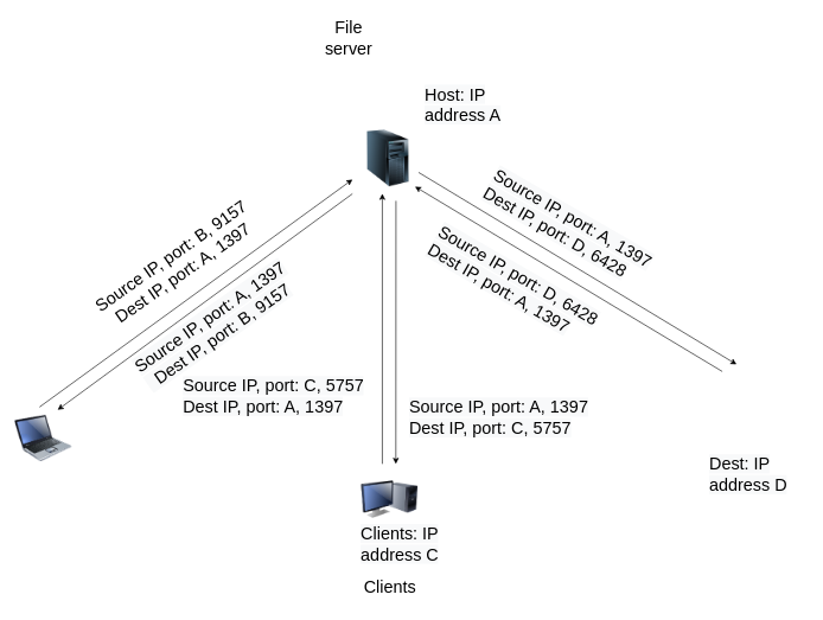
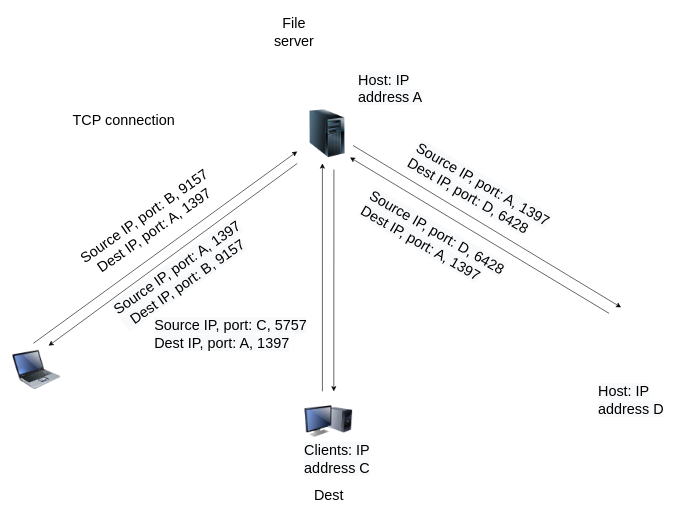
  <mxCell id="0" />
  <mxCell id="1" parent="0" />
  <mxCell id="2" value="" style="image;html=1;image=img/lib/clip_art/computers/Server_Tower_128x128.png" parent="1" vertex="1"><mxGeometry x="505" y="182" width="80" height="80" as="geometry" /></mxCell>
  <mxCell id="3" value="" style="image;html=1;image=img/lib/clip_art/computers/Laptop_128x128.png" parent="1" vertex="1"><mxGeometry x="20.5" y="576" width="80" height="80" as="geometry" /></mxCell>
  <mxCell id="4" value="&lt;font style=&quot;font-size: 24px;&quot;&gt;File&lt;br&gt;server&lt;/font&gt;" style="text;html=1;strokeColor=none;fillColor=none;align=center;verticalAlign=middle;whiteSpace=wrap;rounded=0;" parent="1" vertex="1"><mxGeometry x="445" y="20" width="90" height="65" as="geometry" /></mxCell>
  <mxCell id="5" value="" style="endArrow=classic;html=1;rounded=0;fontSize=24;" parent="1" edge="1"><mxGeometry width="50" height="50" relative="1" as="geometry"><mxPoint x="55" y="572" as="sourcePoint" /><mxPoint x="495" y="252" as="targetPoint" /></mxGeometry></mxCell>
  <mxCell id="6" value="Source IP, port: B, 9157&lt;br&gt;Dest IP, port: A, 1397" style="text;html=1;strokeColor=none;fillColor=none;align=center;verticalAlign=middle;whiteSpace=wrap;rounded=0;fontSize=24;rotation=-35;" parent="1" vertex="1"><mxGeometry x="100.5" y="342" width="294.5" height="60" as="geometry" /></mxCell>
  <mxCell id="7" value="&lt;span style=&quot;color: rgb(0, 0, 0); font-family: Helvetica; font-size: 24px; font-style: normal; font-variant-ligatures: normal; font-variant-caps: normal; font-weight: 400; letter-spacing: normal; orphans: 2; text-align: center; text-indent: 0px; text-transform: none; widows: 2; word-spacing: 0px; -webkit-text-stroke-width: 0px; background-color: rgb(248, 249, 250); text-decoration-thickness: initial; text-decoration-style: initial; text-decoration-color: initial; float: none; display: inline !important;&quot;&gt;Host: IP&lt;/span&gt;&lt;br style=&quot;color: rgb(0, 0, 0); font-family: Helvetica; font-size: 24px; font-style: normal; font-variant-ligatures: normal; font-variant-caps: normal; font-weight: 400; letter-spacing: normal; orphans: 2; text-align: center; text-indent: 0px; text-transform: none; widows: 2; word-spacing: 0px; -webkit-text-stroke-width: 0px; background-color: rgb(248, 249, 250); text-decoration-thickness: initial; text-decoration-style: initial; text-decoration-color: initial;&quot;&gt;&lt;span style=&quot;color: rgb(0, 0, 0); font-family: Helvetica; font-size: 24px; font-style: normal; font-variant-ligatures: normal; font-variant-caps: normal; font-weight: 400; letter-spacing: normal; orphans: 2; text-align: center; text-indent: 0px; text-transform: none; widows: 2; word-spacing: 0px; -webkit-text-stroke-width: 0px; background-color: rgb(248, 249, 250); text-decoration-thickness: initial; text-decoration-style: initial; text-decoration-color: initial; float: none; display: inline !important;&quot;&gt;address A&lt;/span&gt;" style="text;whiteSpace=wrap;html=1;fontSize=24;" parent="1" vertex="1"><mxGeometry x="595" y="112" width="140" height="80" as="geometry" /></mxCell>
- <mxCell id="8" value="Clients" style="text;html=1;strokeColor=none;fillColor=none;align=center;verticalAlign=middle;whiteSpace=wrap;rounded=0;fontSize=24;" parent="1" vertex="1"><mxGeometry x="508" y="800" width="80" height="50" as="geometry" /></mxCell>
+ <mxCell id="8" value="Dest" style="text;html=1;strokeColor=none;fillColor=none;align=center;verticalAlign=middle;whiteSpace=wrap;rounded=0;fontSize=24;" parent="1" vertex="1"><mxGeometry x="508" y="800" width="80" height="50" as="geometry" /></mxCell>
  <mxCell id="9" value="" style="endArrow=classic;html=1;rounded=0;fontSize=24;entryX=0.75;entryY=0;entryDx=0;entryDy=0;" parent="1" target="3" edge="1"><mxGeometry width="50" height="50" relative="1" as="geometry"><mxPoint x="495" y="272" as="sourcePoint" /><mxPoint x="105" y="582" as="targetPoint" /></mxGeometry></mxCell>
  <mxCell id="10" value="&lt;span style=&quot;color: rgb(0, 0, 0); font-family: Helvetica; font-size: 24px; font-style: normal; font-variant-ligatures: normal; font-variant-caps: normal; font-weight: 400; letter-spacing: normal; orphans: 2; text-align: center; text-indent: 0px; text-transform: none; widows: 2; word-spacing: 0px; -webkit-text-stroke-width: 0px; background-color: rgb(248, 249, 250); text-decoration-thickness: initial; text-decoration-style: initial; text-decoration-color: initial; float: none; display: inline !important;&quot;&gt;Source IP, port: A, 1397&lt;/span&gt;&lt;br style=&quot;color: rgb(0, 0, 0); font-family: Helvetica; font-size: 24px; font-style: normal; font-variant-ligatures: normal; font-variant-caps: normal; font-weight: 400; letter-spacing: normal; orphans: 2; text-align: center; text-indent: 0px; text-transform: none; widows: 2; word-spacing: 0px; -webkit-text-stroke-width: 0px; background-color: rgb(248, 249, 250); text-decoration-thickness: initial; text-decoration-style: initial; text-decoration-color: initial;&quot;&gt;&lt;span style=&quot;color: rgb(0, 0, 0); font-family: Helvetica; font-size: 24px; font-style: normal; font-variant-ligatures: normal; font-variant-caps: normal; font-weight: 400; letter-spacing: normal; orphans: 2; text-align: center; text-indent: 0px; text-transform: none; widows: 2; word-spacing: 0px; -webkit-text-stroke-width: 0px; background-color: rgb(248, 249, 250); text-decoration-thickness: initial; text-decoration-style: initial; text-decoration-color: initial; float: none; display: inline !important;&quot;&gt;&amp;nbsp; Dest IP, port: B, 9157&lt;/span&gt;" style="text;whiteSpace=wrap;html=1;fontSize=24;rotation=-35;" parent="1" vertex="1"><mxGeometry x="175" y="412" width="290" height="80" as="geometry" /></mxCell>
  <mxCell id="11" value="" style="shape=image;html=1;verticalAlign=top;verticalLabelPosition=bottom;labelBackgroundColor=#ffffff;imageAspect=0;aspect=fixed;image=https://cdn0.iconfinder.com/data/icons/devices-42/512/android_phone-128.png" parent="1" vertex="1"><mxGeometry x="996" y="523" width="109" height="109" as="geometry" /></mxCell>
- <mxCell id="12" value="&lt;span style=&quot;color: rgb(0, 0, 0); font-family: Helvetica; font-size: 24px; font-style: normal; font-variant-ligatures: normal; font-variant-caps: normal; font-weight: 400; letter-spacing: normal; orphans: 2; text-align: center; text-indent: 0px; text-transform: none; widows: 2; word-spacing: 0px; -webkit-text-stroke-width: 0px; background-color: rgb(248, 249, 250); text-decoration-thickness: initial; text-decoration-style: initial; text-decoration-color: initial; float: none; display: inline !important;&quot;&gt;Dest: IP&lt;/span&gt;&lt;br style=&quot;color: rgb(0, 0, 0); font-family: Helvetica; font-size: 24px; font-style: normal; font-variant-ligatures: normal; font-variant-caps: normal; font-weight: 400; letter-spacing: normal; orphans: 2; text-align: center; text-indent: 0px; text-transform: none; widows: 2; word-spacing: 0px; -webkit-text-stroke-width: 0px; background-color: rgb(248, 249, 250); text-decoration-thickness: initial; text-decoration-style: initial; text-decoration-color: initial;&quot;&gt;&lt;span style=&quot;color: rgb(0, 0, 0); font-family: Helvetica; font-size: 24px; font-style: normal; font-variant-ligatures: normal; font-variant-caps: normal; font-weight: 400; letter-spacing: normal; orphans: 2; text-align: center; text-indent: 0px; text-transform: none; widows: 2; word-spacing: 0px; -webkit-text-stroke-width: 0px; background-color: rgb(248, 249, 250); text-decoration-thickness: initial; text-decoration-style: initial; text-decoration-color: initial; float: none; display: inline !important;&quot;&gt;address D&lt;/span&gt;" style="text;whiteSpace=wrap;html=1;fontSize=24;" parent="1" vertex="1"><mxGeometry x="995" y="632" width="140" height="80" as="geometry" /></mxCell>
+ <mxCell id="12" value="&lt;span style=&quot;color: rgb(0, 0, 0); font-family: Helvetica; font-size: 24px; font-style: normal; font-variant-ligatures: normal; font-variant-caps: normal; font-weight: 400; letter-spacing: normal; orphans: 2; text-align: center; text-indent: 0px; text-transform: none; widows: 2; word-spacing: 0px; -webkit-text-stroke-width: 0px; background-color: rgb(248, 249, 250); text-decoration-thickness: initial; text-decoration-style: initial; text-decoration-color: initial; float: none; display: inline !important;&quot;&gt;Host: IP&lt;/span&gt;&lt;br style=&quot;color: rgb(0, 0, 0); font-family: Helvetica; font-size: 24px; font-style: normal; font-variant-ligatures: normal; font-variant-caps: normal; font-weight: 400; letter-spacing: normal; orphans: 2; text-align: center; text-indent: 0px; text-transform: none; widows: 2; word-spacing: 0px; -webkit-text-stroke-width: 0px; background-color: rgb(248, 249, 250); text-decoration-thickness: initial; text-decoration-style: initial; text-decoration-color: initial;&quot;&gt;&lt;span style=&quot;color: rgb(0, 0, 0); font-family: Helvetica; font-size: 24px; font-style: normal; font-variant-ligatures: normal; font-variant-caps: normal; font-weight: 400; letter-spacing: normal; orphans: 2; text-align: center; text-indent: 0px; text-transform: none; widows: 2; word-spacing: 0px; -webkit-text-stroke-width: 0px; background-color: rgb(248, 249, 250); text-decoration-thickness: initial; text-decoration-style: initial; text-decoration-color: initial; float: none; display: inline !important;&quot;&gt;address D&lt;/span&gt;" style="text;whiteSpace=wrap;html=1;fontSize=24;" parent="1" vertex="1"><mxGeometry x="995" y="632" width="140" height="80" as="geometry" /></mxCell>
  <mxCell id="13" value="" style="endArrow=classic;html=1;rounded=0;fontSize=24;" parent="1" edge="1"><mxGeometry width="50" height="50" relative="1" as="geometry"><mxPoint x="537" y="652" as="sourcePoint" /><mxPoint x="537" y="272" as="targetPoint" /></mxGeometry></mxCell>
  <mxCell id="14" value="" style="endArrow=classic;html=1;rounded=0;fontSize=24;" parent="1" edge="1"><mxGeometry width="50" height="50" relative="1" as="geometry"><mxPoint x="556.17" y="282" as="sourcePoint" /><mxPoint x="556" y="652" as="targetPoint" /></mxGeometry></mxCell>
  <mxCell id="15" value="&lt;span style=&quot;color: rgb(0, 0, 0); font-family: Helvetica; font-size: 24px; font-style: normal; font-variant-ligatures: normal; font-variant-caps: normal; font-weight: 400; letter-spacing: normal; orphans: 2; text-align: center; text-indent: 0px; text-transform: none; widows: 2; word-spacing: 0px; -webkit-text-stroke-width: 0px; background-color: rgb(248, 249, 250); text-decoration-thickness: initial; text-decoration-style: initial; text-decoration-color: initial; float: none; display: inline !important;&quot;&gt;Source IP, port: C, 5757&lt;/span&gt;&lt;br style=&quot;color: rgb(0, 0, 0); font-family: Helvetica; font-size: 24px; font-style: normal; font-variant-ligatures: normal; font-variant-caps: normal; font-weight: 400; letter-spacing: normal; orphans: 2; text-align: center; text-indent: 0px; text-transform: none; widows: 2; word-spacing: 0px; -webkit-text-stroke-width: 0px; background-color: rgb(248, 249, 250); text-decoration-thickness: initial; text-decoration-style: initial; text-decoration-color: initial;&quot;&gt;&lt;span style=&quot;color: rgb(0, 0, 0); font-family: Helvetica; font-size: 24px; font-style: normal; font-variant-ligatures: normal; font-variant-caps: normal; font-weight: 400; letter-spacing: normal; orphans: 2; text-align: center; text-indent: 0px; text-transform: none; widows: 2; word-spacing: 0px; -webkit-text-stroke-width: 0px; background-color: rgb(248, 249, 250); text-decoration-thickness: initial; text-decoration-style: initial; text-decoration-color: initial; float: none; display: inline !important;&quot;&gt;Dest IP, port: A, 1397&lt;/span&gt;" style="text;whiteSpace=wrap;html=1;fontSize=24;" parent="1" vertex="1"><mxGeometry x="255" y="522" width="290" height="80" as="geometry" /></mxCell>
  <mxCell id="16" value="" style="image;html=1;image=img/lib/clip_art/computers/Monitor_Tower_128x128.png" parent="1" vertex="1"><mxGeometry x="507" y="662" width="80" height="80" as="geometry" /></mxCell>
  <mxCell id="17" value="&lt;span style=&quot;color: rgb(0, 0, 0); font-family: Helvetica; font-size: 24px; font-style: normal; font-variant-ligatures: normal; font-variant-caps: normal; font-weight: 400; letter-spacing: normal; orphans: 2; text-align: center; text-indent: 0px; text-transform: none; widows: 2; word-spacing: 0px; -webkit-text-stroke-width: 0px; background-color: rgb(248, 249, 250); text-decoration-thickness: initial; text-decoration-style: initial; text-decoration-color: initial; float: none; display: inline !important;&quot;&gt;Clients: IP&lt;/span&gt;&lt;br style=&quot;color: rgb(0, 0, 0); font-family: Helvetica; font-size: 24px; font-style: normal; font-variant-ligatures: normal; font-variant-caps: normal; font-weight: 400; letter-spacing: normal; orphans: 2; text-align: center; text-indent: 0px; text-transform: none; widows: 2; word-spacing: 0px; -webkit-text-stroke-width: 0px; background-color: rgb(248, 249, 250); text-decoration-thickness: initial; text-decoration-style: initial; text-decoration-color: initial;&quot;&gt;&lt;span style=&quot;color: rgb(0, 0, 0); font-family: Helvetica; font-size: 24px; font-style: normal; font-variant-ligatures: normal; font-variant-caps: normal; font-weight: 400; letter-spacing: normal; orphans: 2; text-align: center; text-indent: 0px; text-transform: none; widows: 2; word-spacing: 0px; -webkit-text-stroke-width: 0px; background-color: rgb(248, 249, 250); text-decoration-thickness: initial; text-decoration-style: initial; text-decoration-color: initial; float: none; display: inline !important;&quot;&gt;address C&lt;/span&gt;" style="text;whiteSpace=wrap;html=1;fontSize=24;" parent="1" vertex="1"><mxGeometry x="505" y="730" width="140" height="80" as="geometry" /></mxCell>
- <mxCell id="18" value="&lt;span style=&quot;color: rgb(0, 0, 0); font-family: Helvetica; font-size: 24px; font-style: normal; font-variant-ligatures: normal; font-variant-caps: normal; font-weight: 400; letter-spacing: normal; orphans: 2; text-align: center; text-indent: 0px; text-transform: none; widows: 2; word-spacing: 0px; -webkit-text-stroke-width: 0px; background-color: rgb(248, 249, 250); text-decoration-thickness: initial; text-decoration-style: initial; text-decoration-color: initial; float: none; display: inline !important;&quot;&gt;Source IP, port: A, 1397&lt;/span&gt;&lt;br style=&quot;color: rgb(0, 0, 0); font-family: Helvetica; font-size: 24px; font-style: normal; font-variant-ligatures: normal; font-variant-caps: normal; font-weight: 400; letter-spacing: normal; orphans: 2; text-align: center; text-indent: 0px; text-transform: none; widows: 2; word-spacing: 0px; -webkit-text-stroke-width: 0px; background-color: rgb(248, 249, 250); text-decoration-thickness: initial; text-decoration-style: initial; text-decoration-color: initial;&quot;&gt;&lt;span style=&quot;color: rgb(0, 0, 0); font-family: Helvetica; font-size: 24px; font-style: normal; font-variant-ligatures: normal; font-variant-caps: normal; font-weight: 400; letter-spacing: normal; orphans: 2; text-align: center; text-indent: 0px; text-transform: none; widows: 2; word-spacing: 0px; -webkit-text-stroke-width: 0px; background-color: rgb(248, 249, 250); text-decoration-thickness: initial; text-decoration-style: initial; text-decoration-color: initial; float: none; display: inline !important;&quot;&gt;Dest IP, port: C, 5757&lt;/span&gt;" style="text;whiteSpace=wrap;html=1;fontSize=24;" parent="1" vertex="1"><mxGeometry x="573" y="552" width="290" height="80" as="geometry" /></mxCell>
  <mxCell id="19" value="" style="endArrow=classic;html=1;rounded=0;fontSize=24;" parent="1" edge="1"><mxGeometry width="50" height="50" relative="1" as="geometry"><mxPoint x="1015" y="522" as="sourcePoint" /><mxPoint x="583" y="262" as="targetPoint" /></mxGeometry></mxCell>
  <mxCell id="20" value="" style="endArrow=classic;html=1;rounded=0;fontSize=24;" parent="1" edge="1"><mxGeometry width="50" height="50" relative="1" as="geometry"><mxPoint x="588" y="242" as="sourcePoint" /><mxPoint x="1035" y="512" as="targetPoint" /></mxGeometry></mxCell>
  <mxCell id="21" value="&lt;span style=&quot;color: rgb(0, 0, 0); font-family: Helvetica; font-size: 24px; font-style: normal; font-variant-ligatures: normal; font-variant-caps: normal; font-weight: 400; letter-spacing: normal; orphans: 2; text-indent: 0px; text-transform: none; widows: 2; word-spacing: 0px; -webkit-text-stroke-width: 0px; text-decoration-thickness: initial; text-decoration-style: initial; text-decoration-color: initial; text-align: center; background-color: rgb(248, 249, 250); float: none; display: inline !important;&quot;&gt;Source IP, port: D, 6428&lt;/span&gt;&lt;br style=&quot;color: rgb(0, 0, 0); font-family: Helvetica; font-size: 24px; font-style: normal; font-variant-ligatures: normal; font-variant-caps: normal; font-weight: 400; letter-spacing: normal; orphans: 2; text-indent: 0px; text-transform: none; widows: 2; word-spacing: 0px; -webkit-text-stroke-width: 0px; text-decoration-thickness: initial; text-decoration-style: initial; text-decoration-color: initial; text-align: center; background-color: rgb(248, 249, 250);&quot;&gt;&lt;span style=&quot;color: rgb(0, 0, 0); font-family: Helvetica; font-size: 24px; font-style: normal; font-variant-ligatures: normal; font-variant-caps: normal; font-weight: 400; letter-spacing: normal; orphans: 2; text-indent: 0px; text-transform: none; widows: 2; word-spacing: 0px; -webkit-text-stroke-width: 0px; text-decoration-thickness: initial; text-decoration-style: initial; text-decoration-color: initial; text-align: center; background-color: rgb(248, 249, 250); float: none; display: inline !important;&quot;&gt;Dest IP, port: A, 1397&lt;/span&gt;" style="text;whiteSpace=wrap;html=1;fontSize=24;rotation=30;" parent="1" vertex="1"><mxGeometry x="588" y="372" width="290" height="79.33" as="geometry" /></mxCell>
  <mxCell id="22" value="&lt;span style=&quot;color: rgb(0, 0, 0); font-family: Helvetica; font-size: 24px; font-style: normal; font-variant-ligatures: normal; font-variant-caps: normal; font-weight: 400; letter-spacing: normal; orphans: 2; text-indent: 0px; text-transform: none; widows: 2; word-spacing: 0px; -webkit-text-stroke-width: 0px; text-decoration-thickness: initial; text-decoration-style: initial; text-decoration-color: initial; text-align: center; background-color: rgb(248, 249, 250); float: none; display: inline !important;&quot;&gt;Source IP, port: A, 1397&lt;/span&gt;&lt;br style=&quot;color: rgb(0, 0, 0); font-family: Helvetica; font-size: 24px; font-style: normal; font-variant-ligatures: normal; font-variant-caps: normal; font-weight: 400; letter-spacing: normal; orphans: 2; text-indent: 0px; text-transform: none; widows: 2; word-spacing: 0px; -webkit-text-stroke-width: 0px; text-decoration-thickness: initial; text-decoration-style: initial; text-decoration-color: initial; text-align: center; background-color: rgb(248, 249, 250);&quot;&gt;&lt;span style=&quot;color: rgb(0, 0, 0); font-family: Helvetica; font-size: 24px; font-style: normal; font-variant-ligatures: normal; font-variant-caps: normal; font-weight: 400; letter-spacing: normal; orphans: 2; text-indent: 0px; text-transform: none; widows: 2; word-spacing: 0px; -webkit-text-stroke-width: 0px; text-decoration-thickness: initial; text-decoration-style: initial; text-decoration-color: initial; text-align: center; background-color: rgb(248, 249, 250); float: none; display: inline !important;&quot;&gt;Dest IP, port: D, 6428&lt;/span&gt;" style="text;whiteSpace=wrap;html=1;fontSize=24;rotation=30;" parent="1" vertex="1"><mxGeometry x="665" y="292" width="290" height="80" as="geometry" /></mxCell>
+ <mxCell id="23" value="TCP connection" style="text;html=1;strokeColor=none;fillColor=none;align=center;verticalAlign=middle;whiteSpace=wrap;rounded=0;fontSize=24;" parent="1" vertex="1"><mxGeometry x="66" y="172" width="280" height="57" as="geometry" /></mxCell>
